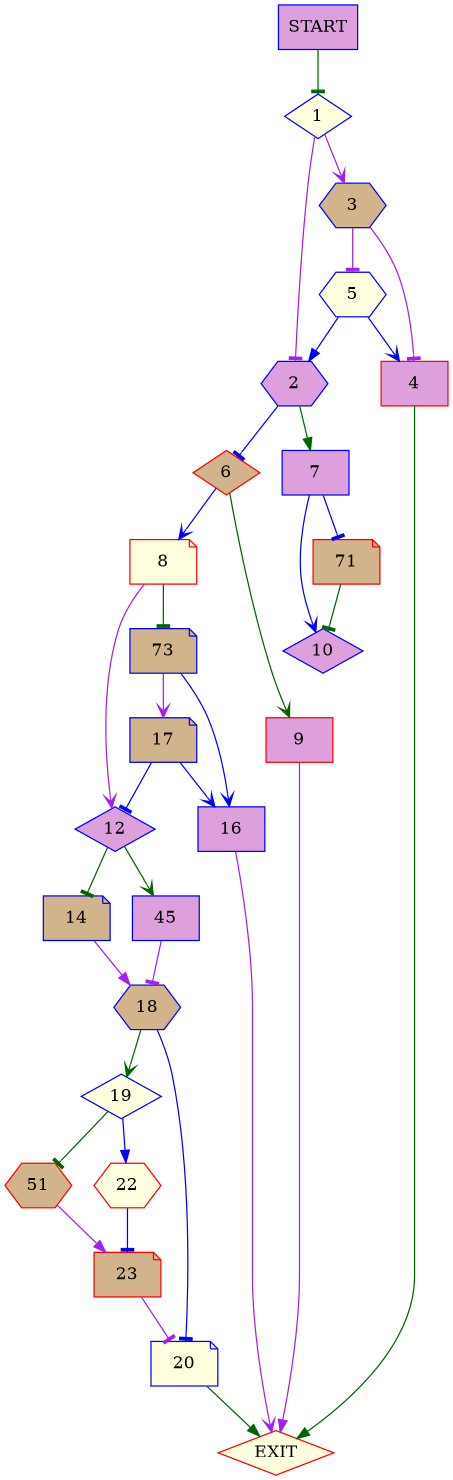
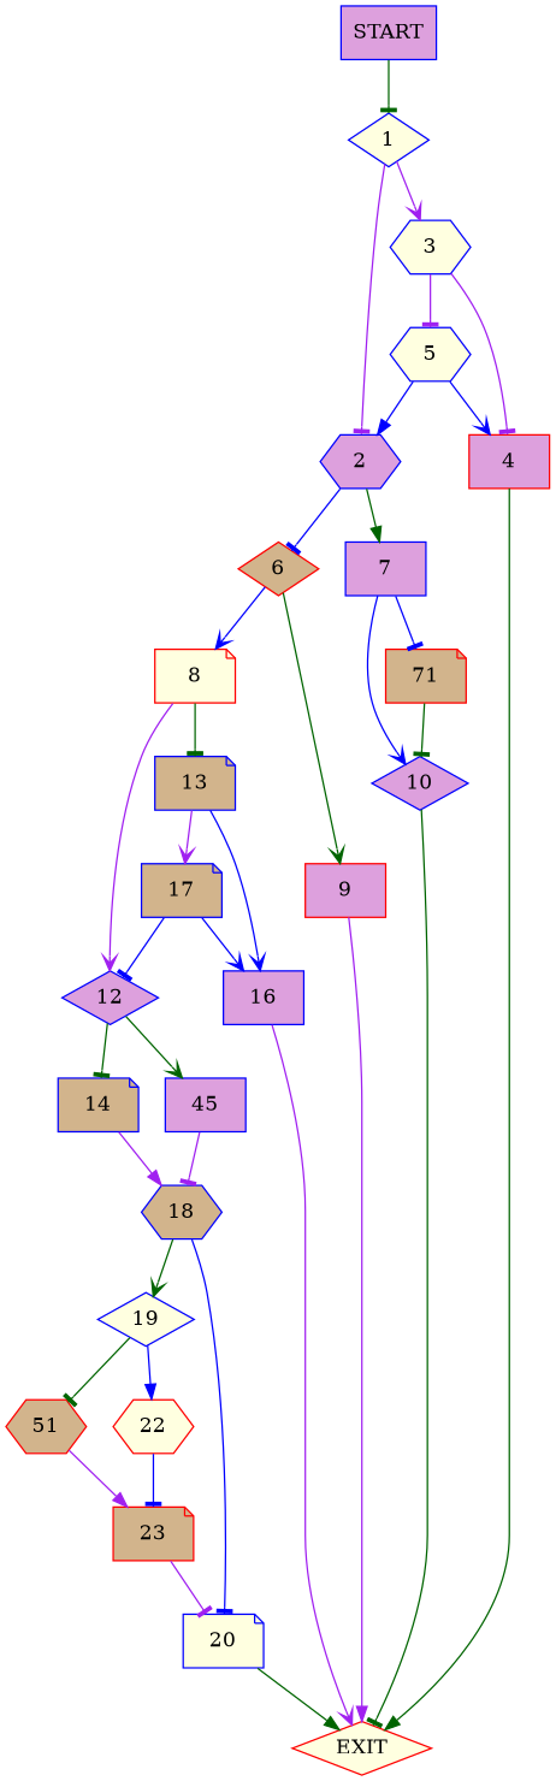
  digraph {
    node [color=blue fillcolor=plum shape=note style=filled]
    edge [arrowhead=tee color=darkgreen]
    n1 [label=START shape=box]
    1 [fillcolor=lightyellow shape=diamond]
    2 [shape=hexagon]
-   3 [fillcolor=tan shape=hexagon]
+   3 [fillcolor=lightyellow shape=hexagon]
    n5 [color=red fillcolor=lightyellow label=EXIT shape=diamond]
    6 [color=red fillcolor=tan shape=diamond]
    7 [shape=box]
    4 [color=red shape=box]
    5 [fillcolor=lightyellow shape=hexagon]
    8 [color=red fillcolor=lightyellow]
    9 [color=red shape=box]
    10 [shape=diamond]
    n13 [color=red fillcolor=tan label=71]
    12 [shape=diamond]
-   13 [fillcolor=tan label=73]
+   13 [fillcolor=tan]
    14 [fillcolor=tan]
    n17 [label=45 shape=box]
    16 [shape=box]
    17 [fillcolor=tan]
    18 [fillcolor=tan shape=hexagon]
    19 [fillcolor=lightyellow shape=diamond]
    20 [fillcolor=lightyellow]
    n23 [color=red fillcolor=tan label=51 shape=hexagon]
    22 [color=red fillcolor=lightyellow shape=hexagon]
    23 [color=red fillcolor=tan]
    n1 -> 1
    1 -> 2 [color=purple]
    1 -> 3 [arrowhead=vee color=purple]
    2 -> 6 [color=blue]
    2 -> 7 [arrowhead=normal]
    3 -> 4 [color=purple]
    3 -> 5 [color=purple]
    6 -> 8 [arrowhead=vee color=blue]
    6 -> 9 [arrowhead=vee]
    7 -> 10 [arrowhead=vee color=blue]
    7 -> n13 [color=blue]
    4 -> n5 [arrowhead=normal]
    5 -> 2 [arrowhead=normal color=blue]
    5 -> 4 [arrowhead=vee color=blue]
    8 -> 12 [arrowhead=vee color=purple]
    8 -> 13
    9 -> n5 [arrowhead=normal color=purple]
+   10 -> n5
    n13 -> 10
    12 -> 14
    12 -> n17 [arrowhead=vee]
    13 -> 16 [arrowhead=vee color=blue]
    13 -> 17 [arrowhead=vee color=purple]
    14 -> 18 [arrowhead=normal color=purple]
    n17 -> 18 [color=purple]
    16 -> n5 [arrowhead=vee color=purple]
    17 -> 12 [color=blue]
    17 -> 16 [arrowhead=vee color=blue]
    18 -> 19 [arrowhead=vee]
    18 -> 20 [color=blue]
    19 -> n23
    19 -> 22 [arrowhead=normal color=blue]
    20 -> n5 [arrowhead=normal]
    n23 -> 23 [arrowhead=normal color=purple]
    22 -> 23 [color=blue]
    23 -> 20 [color=purple]
  }
